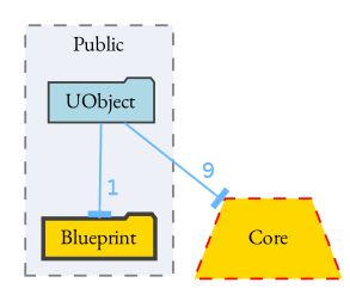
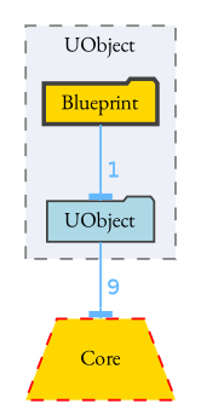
  digraph {
    compound=true
    fontname="EB Garamond"
    node [color=grey25 fillcolor=gold fontname="EB Garamond" fontsize=10 shape=folder]
    edge [arrowhead=tee color=steelblue1 fontcolor=steelblue1 fontname="EB Garamond" fontsize=10 labeldistance=1.5 labelfontname=Helvetica labelfontsize=10]
    n1 [fillcolor=lightblue height=0.2 label=UObject style=filled width=0.4]
    n2 [height=0.2 label=Blueprint style="filled,bold" width=0.4]
    n3 [color=red height=0.2 label=Core shape=trapezium style="filled,dashed" width=0.4]
    subgraph cluster_1 {
      bgcolor="#edf0f7"
      fontsize=10
-     label=Public
+     label=UObject
      pencolor=grey50
      style="filled,dashed"
      n1
      n2
    }
    n1 -> n3 [headlabel=9]
-   n1 -> n2 [headlabel=1]
+   n2 -> n1 [headlabel=1]
  }
